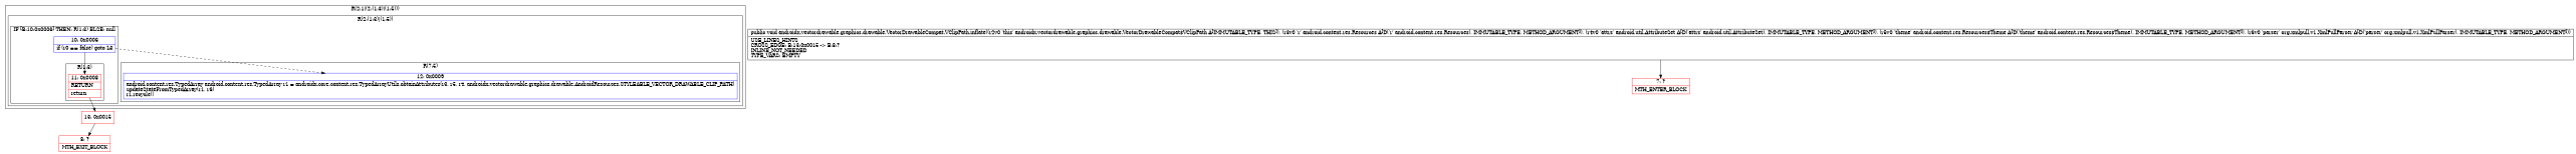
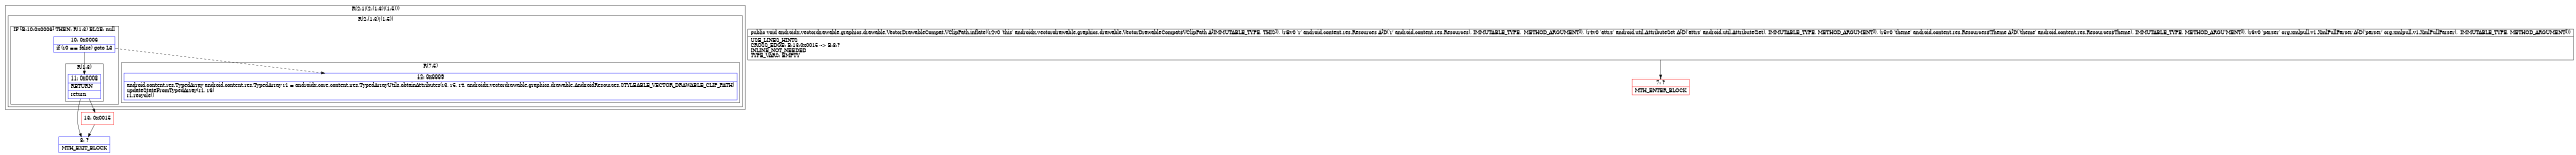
  digraph {
    node [color=blue shape=record]
-   n1 [color=red label="{11\:\ 0x0008|RETURN\l|return\l}"]
+   n1 [label="{11\:\ 0x0008|RETURN\l|return\l}"]
    n2 [label="{10\:\ 0x0006|if (r0 == false) goto L3\l}"]
    n3 [label="{12\:\ 0x0009|android.content.res.TypedArray android.content.res.TypedArray r1 = androidx.core.content.res.TypedArrayUtils.obtainAttributes(r3, r5, r4, androidx.vectordrawable.graphics.drawable.AndroidResources.STYLEABLE_VECTOR_DRAWABLE_CLIP_PATH)\lupdateStateFromTypedArray(r1, r6)\lr1.recycle()\l}"]
-   n4 [color=red label="{8\:\ ?|MTH_EXIT_BLOCK\l}"]
+   n4 [label="{8\:\ ?|MTH_EXIT_BLOCK\l}"]
    n5 [color=red label="{13\:\ 0x0015}"]
    n6 [color=red label="{7\:\ ?|MTH_ENTER_BLOCK\l}"]
    n7 [label="{public void androidx.vectordrawable.graphics.drawable.VectorDrawableCompat.VClipPath.inflate((r2v0 'this' androidx.vectordrawable.graphics.drawable.VectorDrawableCompat$VClipPath A[IMMUTABLE_TYPE, THIS]), (r3v0 'r' android.content.res.Resources A[D('r' android.content.res.Resources), IMMUTABLE_TYPE, METHOD_ARGUMENT]), (r4v0 'attrs' android.util.AttributeSet A[D('attrs' android.util.AttributeSet), IMMUTABLE_TYPE, METHOD_ARGUMENT]), (r5v0 'theme' android.content.res.Resources$Theme A[D('theme' android.content.res.Resources$Theme), IMMUTABLE_TYPE, METHOD_ARGUMENT]), (r6v0 'parser' org.xmlpull.v1.XmlPullParser A[D('parser' org.xmlpull.v1.XmlPullParser), IMMUTABLE_TYPE, METHOD_ARGUMENT]))  | USE_LINES_HINTS\lCROSS_EDGE: B:13:0x0015 \-\> B:8:?\lINLINE_NOT_NEEDED\lTYPE_VARS: EMPTY\l}" color=""]
    subgraph cluster_1 {
      label="R(2:1|(2:(1:3)|(1:5)))"
      subgraph cluster_2 {
        label="R(2:(1:3)|(1:5))"
        subgraph cluster_3 {
          label="IF [B:10:0x0006] THEN: R(1:3) ELSE: null"
          n2
          subgraph cluster_4 {
            label="R(1:3)"
            n1
          }
        }
        subgraph cluster_5 {
          label="R(7:5)"
          n3
        }
      }
    }
+   n1 -> n4
    n1 -> n5
    n2 -> n1
    n2 -> n3 [style=dashed]
    n5 -> n4
    n7 -> n6
  }
